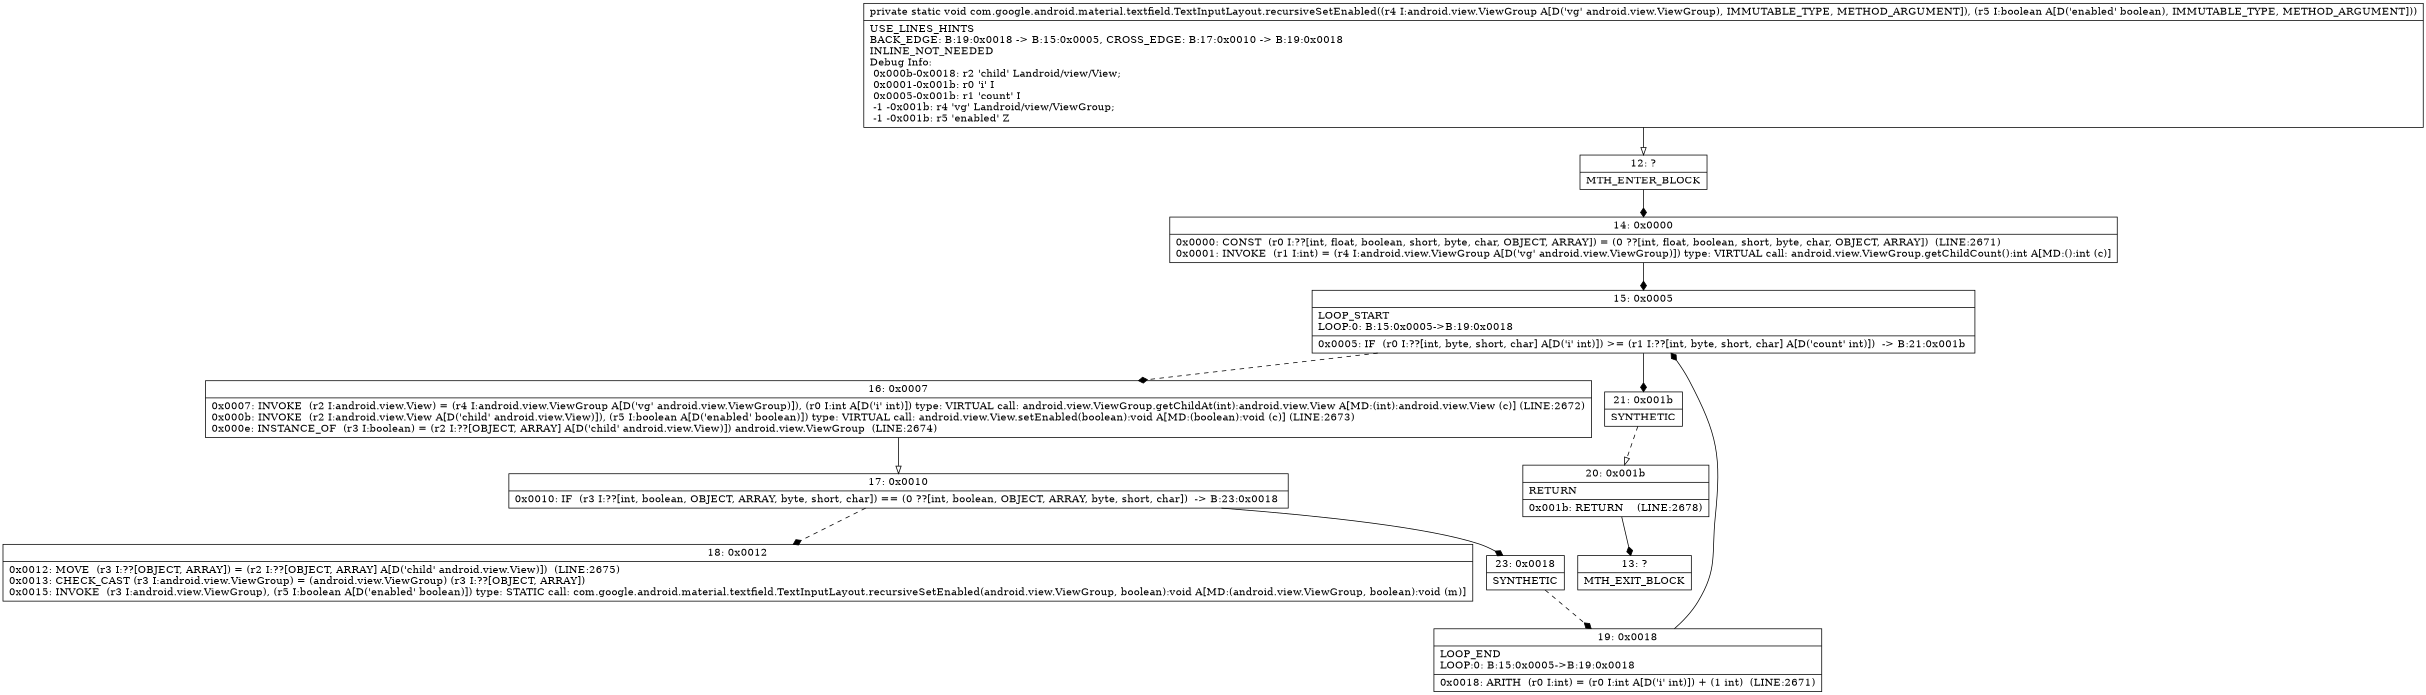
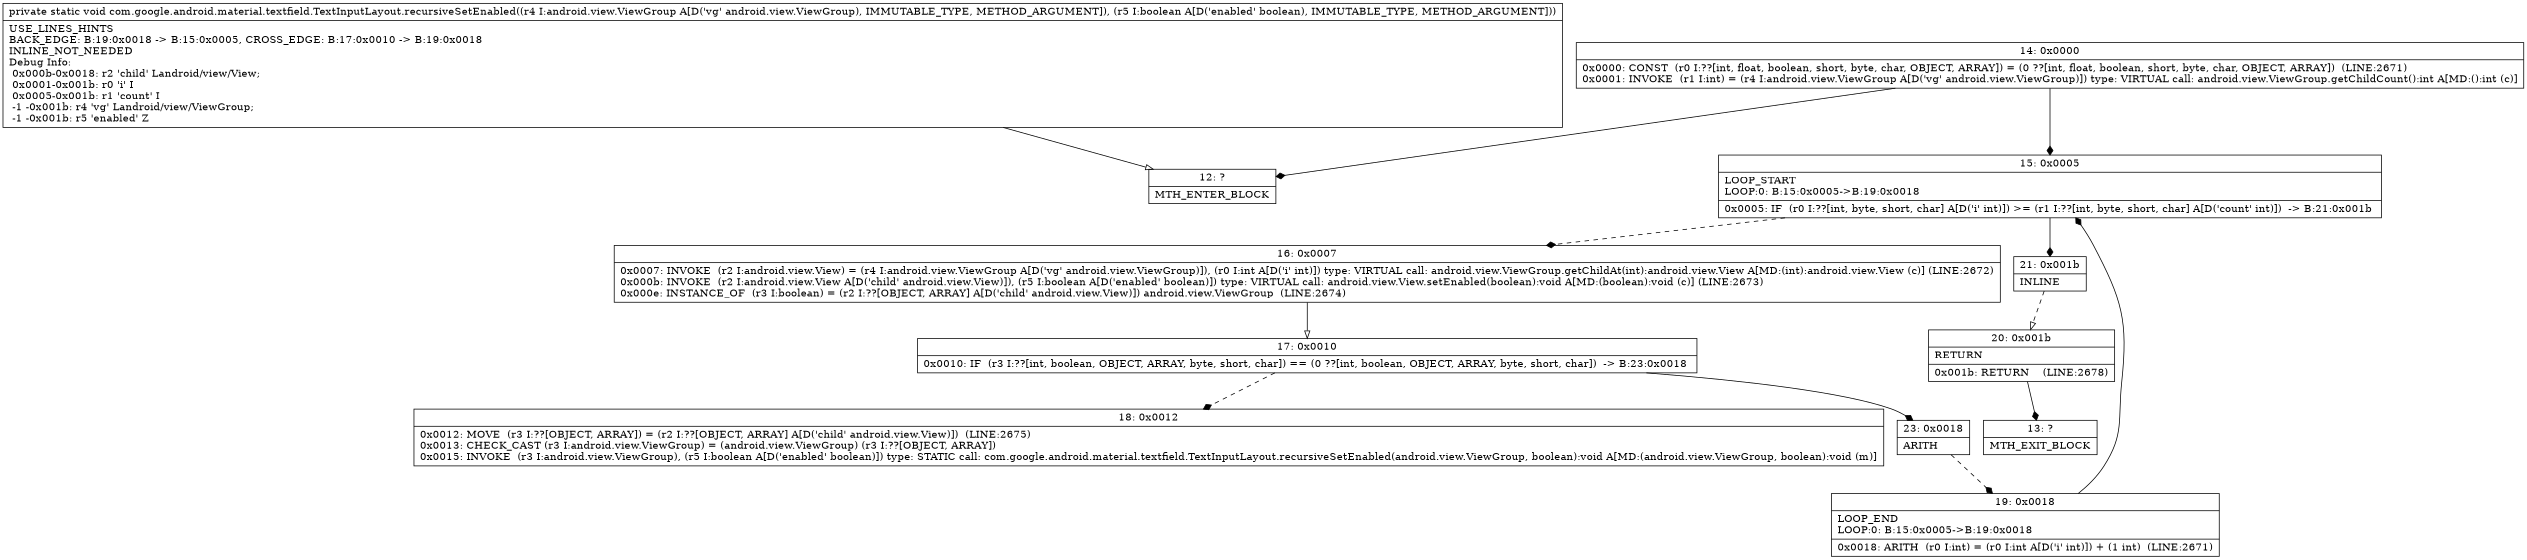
  digraph {
    node [shape=record]
    edge [arrowhead=diamond]
    n1 [label="{12\:\ ?|MTH_ENTER_BLOCK\l}"]
    n2 [label="{14\:\ 0x0000|0x0000: CONST  (r0 I:??[int, float, boolean, short, byte, char, OBJECT, ARRAY]) = (0 ??[int, float, boolean, short, byte, char, OBJECT, ARRAY])  (LINE:2671)\l0x0001: INVOKE  (r1 I:int) = (r4 I:android.view.ViewGroup A[D('vg' android.view.ViewGroup)]) type: VIRTUAL call: android.view.ViewGroup.getChildCount():int A[MD:():int (c)]\l}"]
    n3 [label="{15\:\ 0x0005|LOOP_START\lLOOP:0: B:15:0x0005\-\>B:19:0x0018\l|0x0005: IF  (r0 I:??[int, byte, short, char] A[D('i' int)]) \>= (r1 I:??[int, byte, short, char] A[D('count' int)])  \-\> B:21:0x001b \l}"]
    n4 [label="{16\:\ 0x0007|0x0007: INVOKE  (r2 I:android.view.View) = (r4 I:android.view.ViewGroup A[D('vg' android.view.ViewGroup)]), (r0 I:int A[D('i' int)]) type: VIRTUAL call: android.view.ViewGroup.getChildAt(int):android.view.View A[MD:(int):android.view.View (c)] (LINE:2672)\l0x000b: INVOKE  (r2 I:android.view.View A[D('child' android.view.View)]), (r5 I:boolean A[D('enabled' boolean)]) type: VIRTUAL call: android.view.View.setEnabled(boolean):void A[MD:(boolean):void (c)] (LINE:2673)\l0x000e: INSTANCE_OF  (r3 I:boolean) = (r2 I:??[OBJECT, ARRAY] A[D('child' android.view.View)]) android.view.ViewGroup  (LINE:2674)\l}"]
-   n5 [label="{21\:\ 0x001b|SYNTHETIC\l}"]
+   n5 [label="{21\:\ 0x001b|INLINE\l}"]
    n6 [label="{17\:\ 0x0010|0x0010: IF  (r3 I:??[int, boolean, OBJECT, ARRAY, byte, short, char]) == (0 ??[int, boolean, OBJECT, ARRAY, byte, short, char])  \-\> B:23:0x0018 \l}"]
    n7 [label="{20\:\ 0x001b|RETURN\l|0x001b: RETURN    (LINE:2678)\l}"]
    n8 [label="{18\:\ 0x0012|0x0012: MOVE  (r3 I:??[OBJECT, ARRAY]) = (r2 I:??[OBJECT, ARRAY] A[D('child' android.view.View)])  (LINE:2675)\l0x0013: CHECK_CAST (r3 I:android.view.ViewGroup) = (android.view.ViewGroup) (r3 I:??[OBJECT, ARRAY]) \l0x0015: INVOKE  (r3 I:android.view.ViewGroup), (r5 I:boolean A[D('enabled' boolean)]) type: STATIC call: com.google.android.material.textfield.TextInputLayout.recursiveSetEnabled(android.view.ViewGroup, boolean):void A[MD:(android.view.ViewGroup, boolean):void (m)]\l}"]
-   n9 [label="{23\:\ 0x0018|SYNTHETIC\l}"]
+   n9 [label="{23\:\ 0x0018|ARITH\l}"]
    n10 [label="{19\:\ 0x0018|LOOP_END\lLOOP:0: B:15:0x0005\-\>B:19:0x0018\l|0x0018: ARITH  (r0 I:int) = (r0 I:int A[D('i' int)]) + (1 int)  (LINE:2671)\l}"]
    n11 [label="{13\:\ ?|MTH_EXIT_BLOCK\l}"]
    n12 [label="{private static void com.google.android.material.textfield.TextInputLayout.recursiveSetEnabled((r4 I:android.view.ViewGroup A[D('vg' android.view.ViewGroup), IMMUTABLE_TYPE, METHOD_ARGUMENT]), (r5 I:boolean A[D('enabled' boolean), IMMUTABLE_TYPE, METHOD_ARGUMENT]))  | USE_LINES_HINTS\lBACK_EDGE: B:19:0x0018 \-\> B:15:0x0005, CROSS_EDGE: B:17:0x0010 \-\> B:19:0x0018\lINLINE_NOT_NEEDED\lDebug Info:\l  0x000b\-0x0018: r2 'child' Landroid\/view\/View;\l  0x0001\-0x001b: r0 'i' I\l  0x0005\-0x001b: r1 'count' I\l  \-1 \-0x001b: r4 'vg' Landroid\/view\/ViewGroup;\l  \-1 \-0x001b: r5 'enabled' Z\l}"]
-   n1 -> n2
+   n2 -> n1
    n2 -> n3
    n3 -> n4 [style=dashed]
    n3 -> n5
    n4 -> n6 [arrowhead=onormal]
    n5 -> n7 [arrowhead=onormal style=dashed]
    n6 -> n8 [style=dashed]
    n6 -> n9
    n7 -> n11
    n9 -> n10 [style=dashed]
    n10 -> n3
    n12 -> n1 [arrowhead=onormal]
  }
